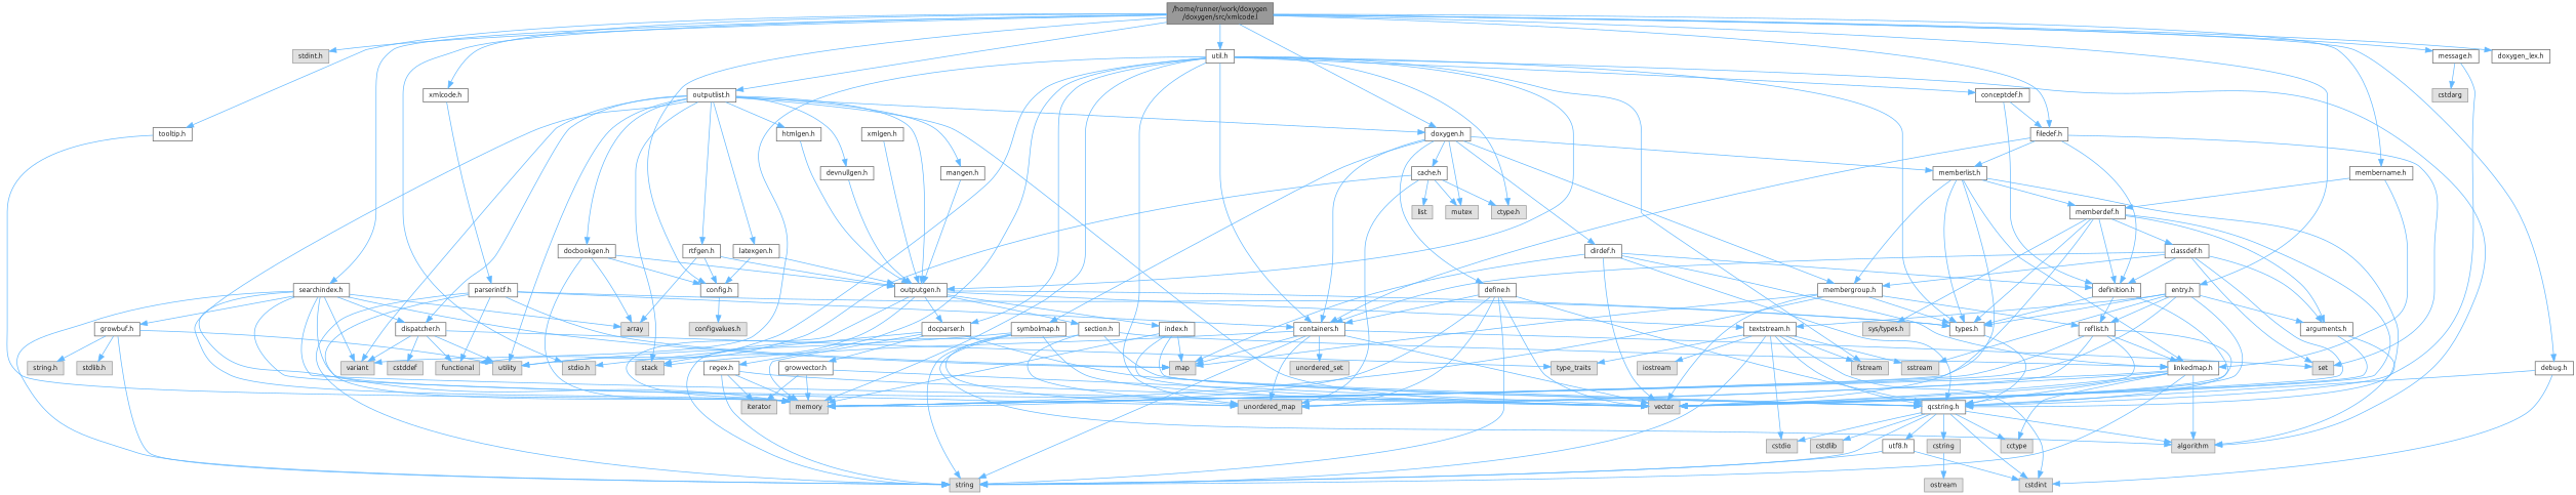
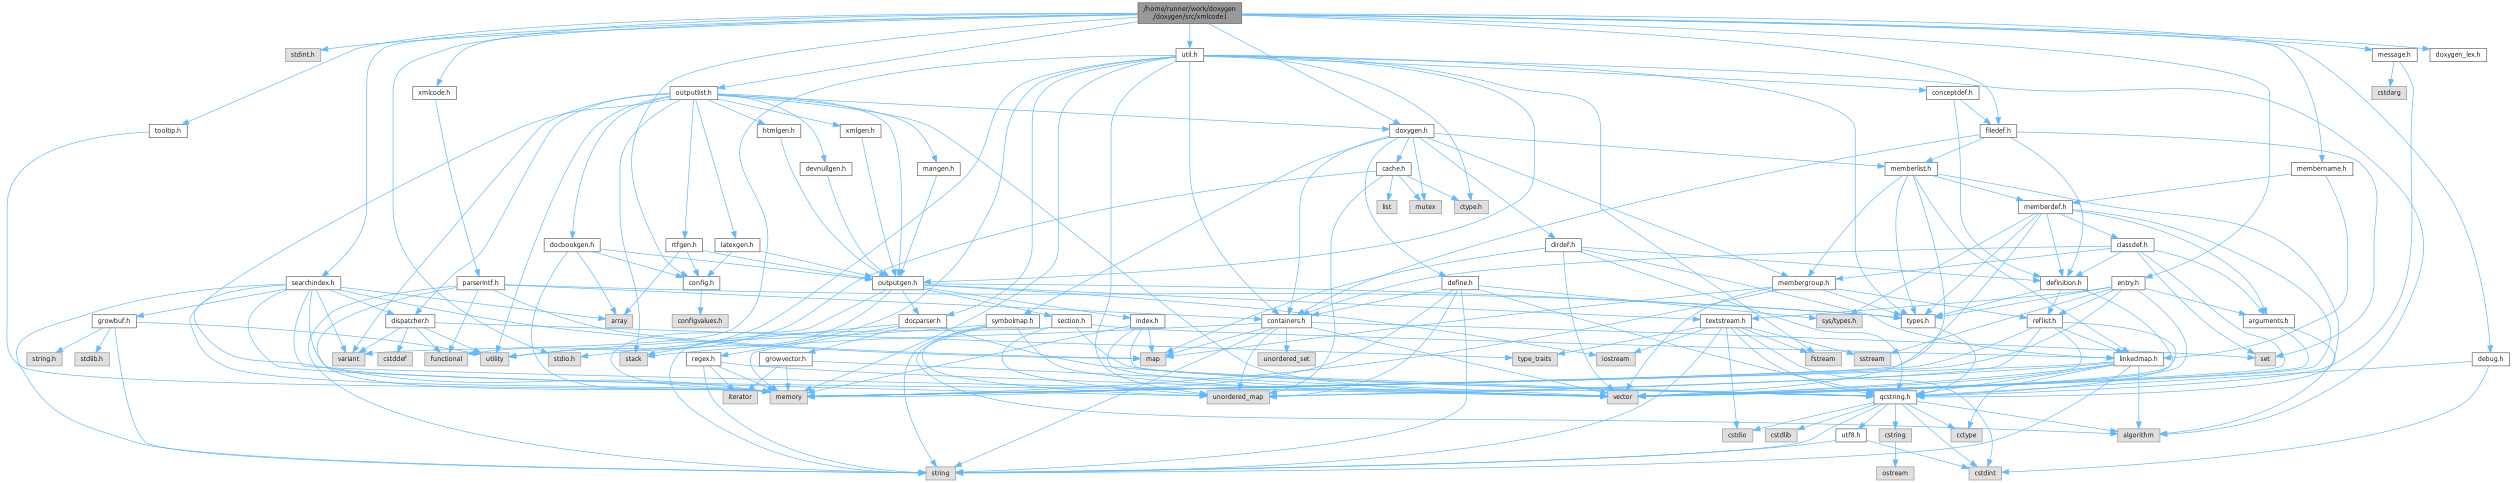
  digraph {
    fontname=Ubuntu
    node [color=grey40 fillcolor=white fontname=Ubuntu fontsize=10 shape=box style=filled]
    edge [color=steelblue1 fontname=Ubuntu fontsize=10 labelfontname=Helvetica labelfontsize=10 style=solid]
    n1 [color=gray40 fillcolor=grey60 fontcolor=black height=0.2 label="/home/runner/work/doxygen\l/doxygen/src/xmlcode.l" width=0.4]
    n2 [color=grey60 fillcolor="#E0E0E0" height=0.2 label="stdint.h" width=0.4]
    n3 [color=grey60 fillcolor="#E0E0E0" height=0.2 label="stdio.h" width=0.4]
    n4 [height=0.2 label="xmlcode.h" width=0.4]
    n5 [height=0.2 label="entry.h" width=0.4]
    n6 [height=0.2 label="doxygen.h" width=0.4]
    n7 [height=0.2 label="outputlist.h" width=0.4]
    n8 [height=0.2 label="config.h" width=0.4]
    n9 [height=0.2 label="util.h" width=0.4]
    n10 [height=0.2 label="filedef.h" width=0.4]
    n11 [height=0.2 label="membername.h" width=0.4]
    n12 [height=0.2 label="searchindex.h" width=0.4]
    n13 [height=0.2 label="tooltip.h" width=0.4]
    n14 [height=0.2 label="message.h" width=0.4]
    n15 [height=0.2 label="debug.h" width=0.4]
    n16 [height=0.2 label="doxygen_lex.h" width=0.4]
    n17 [height=0.2 label="parserintf.h" width=0.4]
    n18 [color=grey60 fillcolor="#E0E0E0" height=0.2 label=memory width=0.4]
    n19 [height=0.2 label="types.h" width=0.4]
    n20 [color=grey60 fillcolor="#E0E0E0" height=0.2 label=vector width=0.4]
    n21 [color=grey60 fillcolor="#E0E0E0" height=0.2 label=sstream width=0.4]
    n22 [height=0.2 label="arguments.h" width=0.4]
    n23 [height=0.2 label="reflist.h" width=0.4]
    n24 [height=0.2 label="textstream.h" width=0.4]
    n25 [height=0.2 label="containers.h" width=0.4]
    n26 [color=grey60 fillcolor="#E0E0E0" height=0.2 label=mutex width=0.4]
    n27 [height=0.2 label="membergroup.h" width=0.4]
    n28 [height=0.2 label="dirdef.h" width=0.4]
    n29 [height=0.2 label="memberlist.h" width=0.4]
    n30 [height=0.2 label="define.h" width=0.4]
    n31 [height=0.2 label="cache.h" width=0.4]
    n32 [height=0.2 label="symbolmap.h" width=0.4]
    n33 [color=grey60 fillcolor="#E0E0E0" height=0.2 label=stack width=0.4]
    n34 [color=grey60 fillcolor="#E0E0E0" height=0.2 label=utility width=0.4]
    n35 [color=grey60 fillcolor="#E0E0E0" height=0.2 label=variant width=0.4]
    n36 [height=0.2 label="outputgen.h" width=0.4]
    n37 [height=0.2 label="dispatcher.h" width=0.4]
    n38 [height=0.2 label="htmlgen.h" width=0.4]
    n39 [height=0.2 label="latexgen.h" width=0.4]
    n40 [height=0.2 label="rtfgen.h" width=0.4]
    n41 [height=0.2 label="mangen.h" width=0.4]
    n42 [height=0.2 label="docbookgen.h" width=0.4]
    n43 [height=0.2 label="xmlgen.h" width=0.4]
    n44 [height=0.2 label="devnullgen.h" width=0.4]
    n45 [color=grey60 fillcolor="#E0E0E0" height=0.2 label="configvalues.h" width=0.4]
    n46 [color=grey60 fillcolor="#E0E0E0" height=0.2 label=functional width=0.4]
    n47 [color=grey60 fillcolor="#E0E0E0" height=0.2 label=algorithm width=0.4]
    n48 [color=grey60 fillcolor="#E0E0E0" height=0.2 label=unordered_map width=0.4]
    n49 [color=grey60 fillcolor="#E0E0E0" height=0.2 label=fstream width=0.4]
    n50 [color=grey60 fillcolor="#E0E0E0" height=0.2 label="ctype.h" width=0.4]
    n51 [height=0.2 label="docparser.h" width=0.4]
    n52 [height=0.2 label="regex.h" width=0.4]
    n53 [height=0.2 label="conceptdef.h" width=0.4]
    n54 [color=grey60 fillcolor="#E0E0E0" height=0.2 label=set width=0.4]
    n55 [height=0.2 label="definition.h" width=0.4]
    n56 [height=0.2 label="linkedmap.h" width=0.4]
    n57 [height=0.2 label="memberdef.h" width=0.4]
    n58 [color=grey60 fillcolor="#E0E0E0" height=0.2 label=map width=0.4]
    n59 [color=grey60 fillcolor="#E0E0E0" height=0.2 label=string width=0.4]
    n60 [height=0.2 label="qcstring.h" width=0.4]
    n61 [color=grey60 fillcolor="#E0E0E0" height=0.2 label=array width=0.4]
    n62 [height=0.2 label="growbuf.h" width=0.4]
    n63 [color=grey60 fillcolor="#E0E0E0" height=0.2 label=cstdarg width=0.4]
    n64 [color=grey60 fillcolor="#E0E0E0" height=0.2 label=cstdint width=0.4]
    n65 [color=grey60 fillcolor="#E0E0E0" height=0.2 label=unordered_set width=0.4]
    n66 [color=grey60 fillcolor="#E0E0E0" height=0.2 label=cctype width=0.4]
    n67 [color=grey60 fillcolor="#E0E0E0" height=0.2 label=cstring width=0.4]
    n68 [color=grey60 fillcolor="#E0E0E0" height=0.2 label=cstdio width=0.4]
    n69 [color=grey60 fillcolor="#E0E0E0" height=0.2 label=cstdlib width=0.4]
    n70 [height=0.2 label="utf8.h" width=0.4]
    n71 [color=grey60 fillcolor="#E0E0E0" height=0.2 label=ostream width=0.4]
    n72 [color=grey60 fillcolor="#E0E0E0" height=0.2 label=iostream width=0.4]
    n73 [color=grey60 fillcolor="#E0E0E0" height=0.2 label=type_traits width=0.4]
    n74 [color=grey60 fillcolor="#E0E0E0" height=0.2 label=list width=0.4]
    n75 [color=grey60 fillcolor="#E0E0E0" height=0.2 label="sys/types.h" width=0.4]
    n76 [height=0.2 label="classdef.h" width=0.4]
    n77 [height=0.2 label="index.h" width=0.4]
    n78 [height=0.2 label="section.h" width=0.4]
    n79 [color=grey60 fillcolor="#E0E0E0" height=0.2 label=cstddef width=0.4]
    n80 [height=0.2 label="growvector.h" width=0.4]
    n81 [color=grey60 fillcolor="#E0E0E0" height=0.2 label=iterator width=0.4]
    n82 [color=grey60 fillcolor="#E0E0E0" height=0.2 label="stdlib.h" width=0.4]
    n83 [color=grey60 fillcolor="#E0E0E0" height=0.2 label="string.h" width=0.4]
    n1 -> n2
    n1 -> n3
    n1 -> n4
    n1 -> n5
    n1 -> n6
    n1 -> n7
    n1 -> n8
    n1 -> n9
    n1 -> n10
    n1 -> n11
    n1 -> n12
    n1 -> n13
    n1 -> n14
    n1 -> n15
    n1 -> n16
    n4 -> n17
    n5 -> n18
    n5 -> n19
    n5 -> n20
    n5 -> n21
    n5 -> n22
    n5 -> n23
    n5 -> n24
    n6 -> n25
    n6 -> n26
    n6 -> n27
    n6 -> n28
    n6 -> n29
    n6 -> n30
    n6 -> n31
    n6 -> n32
    n7 -> n6
    n7 -> n18
    n7 -> n20
    n7 -> n33
    n7 -> n34
    n7 -> n35
    n7 -> n36
    n7 -> n37
    n7 -> n38
    n7 -> n39
    n7 -> n40
    n7 -> n41
    n7 -> n42
+   n7 -> n43
    n7 -> n44
    n8 -> n45
    n9 -> n18
    n9 -> n19
    n9 -> n25
    n9 -> n35
    n9 -> n36
    n9 -> n46
    n9 -> n47
    n9 -> n48
    n9 -> n49
    n9 -> n50
    n9 -> n51
    n9 -> n52
    n9 -> n53
    n10 -> n25
    n10 -> n29
    n10 -> n54
    n10 -> n55
    n11 -> n56
    n11 -> n57
    n12 -> n18
    n12 -> n20
    n12 -> n35
    n12 -> n37
    n12 -> n48
    n12 -> n58
    n12 -> n59
    n12 -> n60
    n12 -> n61
    n12 -> n62
    n13 -> n18
    n14 -> n60
    n14 -> n63
    n15 -> n60
    n15 -> n64
    n17 -> n18
    n17 -> n19
    n17 -> n25
    n17 -> n46
    n17 -> n58
    n17 -> n59
    n19 -> n60
    n22 -> n20
    n22 -> n60
    n23 -> n18
    n23 -> n20
    n23 -> n48
    n23 -> n56
    n23 -> n60
    n24 -> n21
    n24 -> n49
    n24 -> n59
    n24 -> n60
    n24 -> n64
    n24 -> n68
    n24 -> n72
    n24 -> n73
    n25 -> n20
    n25 -> n33
    n25 -> n48
    n25 -> n54
    n25 -> n58
    n25 -> n59
    n25 -> n65
    n27 -> n18
    n27 -> n19
    n27 -> n20
    n27 -> n23
    n27 -> n58
    n28 -> n20
    n28 -> n55
    n28 -> n56
    n28 -> n58
    n28 -> n60
    n29 -> n19
    n29 -> n20
    n29 -> n27
    n29 -> n47
    n29 -> n56
    n29 -> n57
    n30 -> n18
-   n30 -> n20
+   n30 -> n75
    n30 -> n25
    n30 -> n48
    n30 -> n59
    n30 -> n60
    n31 -> n26
    n31 -> n34
    n31 -> n48
    n31 -> n50
    n31 -> n74
    n32 -> n20
    n32 -> n34
    n32 -> n47
    n32 -> n48
    n32 -> n59
    n36 -> n18
    n36 -> n19
    n36 -> n24
    n36 -> n33
    n36 -> n51
+   n36 -> n72
    n36 -> n77
    n36 -> n78
    n37 -> n34
    n37 -> n35
    n37 -> n46
    n37 -> n73
    n37 -> n79
    n38 -> n36
    n39 -> n8
    n39 -> n36
    n40 -> n8
    n40 -> n36
    n40 -> n61
    n41 -> n36
    n42 -> n8
    n42 -> n18
    n42 -> n36
    n42 -> n61
    n43 -> n36
    n44 -> n36
    n51 -> n3
    n51 -> n18
    n51 -> n60
    n51 -> n80
    n52 -> n18
    n52 -> n20
    n52 -> n59
    n52 -> n81
    n53 -> n10
    n53 -> n55
    n55 -> n19
    n55 -> n20
    n55 -> n23
    n56 -> n18
    n56 -> n20
    n56 -> n47
    n56 -> n48
    n56 -> n59
    n56 -> n60
    n56 -> n66
    n57 -> n18
    n57 -> n19
    n57 -> n20
    n57 -> n22
    n57 -> n55
    n57 -> n75
    n57 -> n76
    n60 -> n47
    n60 -> n59
    n60 -> n64
    n60 -> n66
    n60 -> n67
    n60 -> n68
    n60 -> n69
    n60 -> n70
    n62 -> n34
    n62 -> n59
    n62 -> n82
    n62 -> n83
    n67 -> n71
    n70 -> n59
    n70 -> n64
    n76 -> n20
    n76 -> n22
    n76 -> n25
    n76 -> n27
    n76 -> n54
    n76 -> n55
    n77 -> n18
    n77 -> n20
    n77 -> n58
    n77 -> n60
    n78 -> n48
    n78 -> n56
    n78 -> n59
    n78 -> n60
    n80 -> n18
    n80 -> n20
    n80 -> n81
  }
